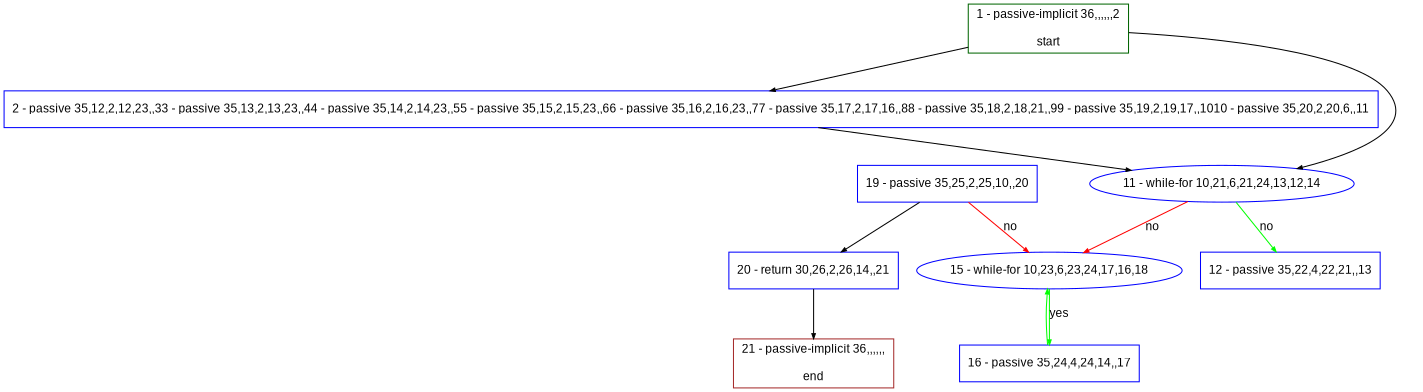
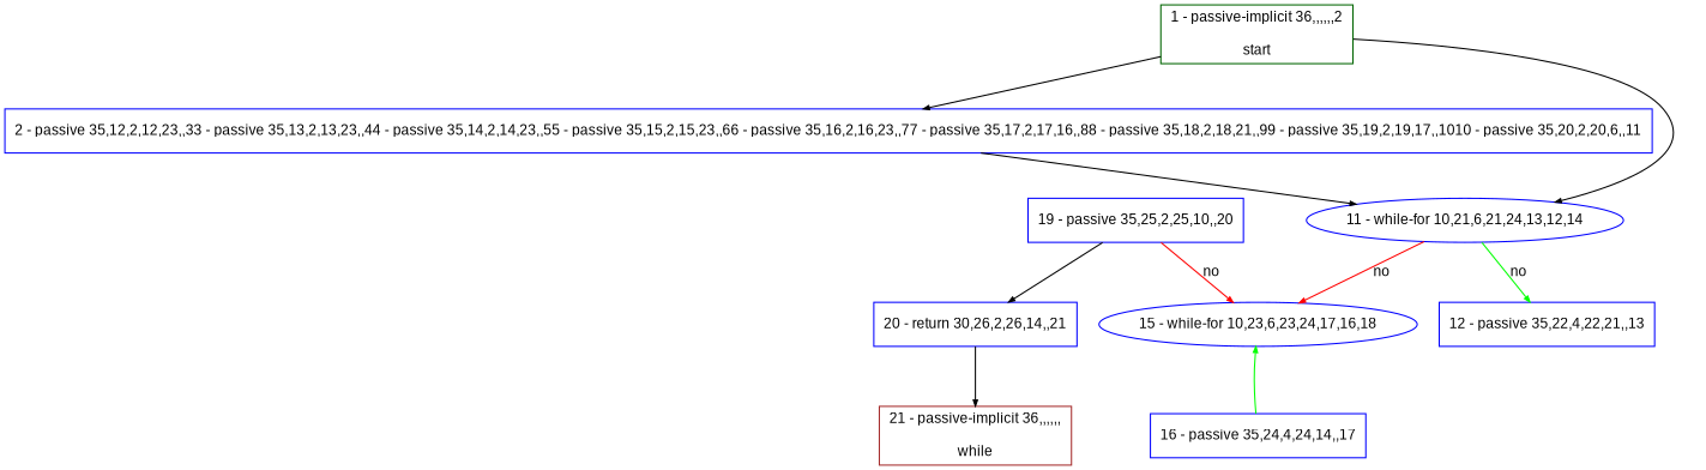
  digraph {
    bgcolor=white
    compound=true
    fillcolor="#FFFFCC"
    fontname=Arial
    fontsize=12
    pack=true
    packmode=clust
    style="rounded,filled"
    node [color="#0000ff" compound=true fillcolor="#ffffff" fixedsize=false fontname=Arial fontsize=12 node_initialized=no shape=box style=filled]
    edge [arrowhead=normal arrowsize=0.5 arrowtail=none color="#000000" compound=true dir=forward fontcolor=black fontname=Arial fontsize=12]
    n1 [label="2 - passive 35,12,2,12,23,,33 - passive 35,13,2,13,23,,44 - passive 35,14,2,14,23,,55 - passive 35,15,2,15,23,,66 - passive 35,16,2,16,23,,77 - passive 35,17,2,17,16,,88 - passive 35,18,2,18,21,,99 - passive 35,19,2,19,17,,1010 - passive 35,20,2,20,6,,11"]
    n2 [label="11 - while-for 10,21,6,21,24,13,12,14" shape=oval]
    n3 [label="12 - passive 35,22,4,22,21,,13"]
    n4 [label="15 - while-for 10,23,6,23,24,17,16,18" shape=oval]
    n5 [color="#006400" label="1 - passive-implicit 36,,,,,,2\n\nstart"]
    n6 [label="16 - passive 35,24,4,24,14,,17"]
    n7 [label="19 - passive 35,25,2,25,10,,20"]
    n8 [label="20 - return 30,26,2,26,14,,21"]
-   n9 [color="#a52a2a" label="21 - passive-implicit 36,,,,,,\n\nend"]
+   n9 [color="#a52a2a" label="21 - passive-implicit 36,,,,,,\n\nwhile"]
    n1 -> n2
    n2 -> n3 [color="#00ff00" label=no]
    n2 -> n4 [color="#ff0000" label=no]
-   n4 -> n6 [color="#00ff00" label=yes]
    n5 -> n1
    n5 -> n2
    n6 -> n4 [color="#00ff00"]
    n7 -> n4 [color="#ff0000" label=no]
    n7 -> n8
    n8 -> n9
  }
